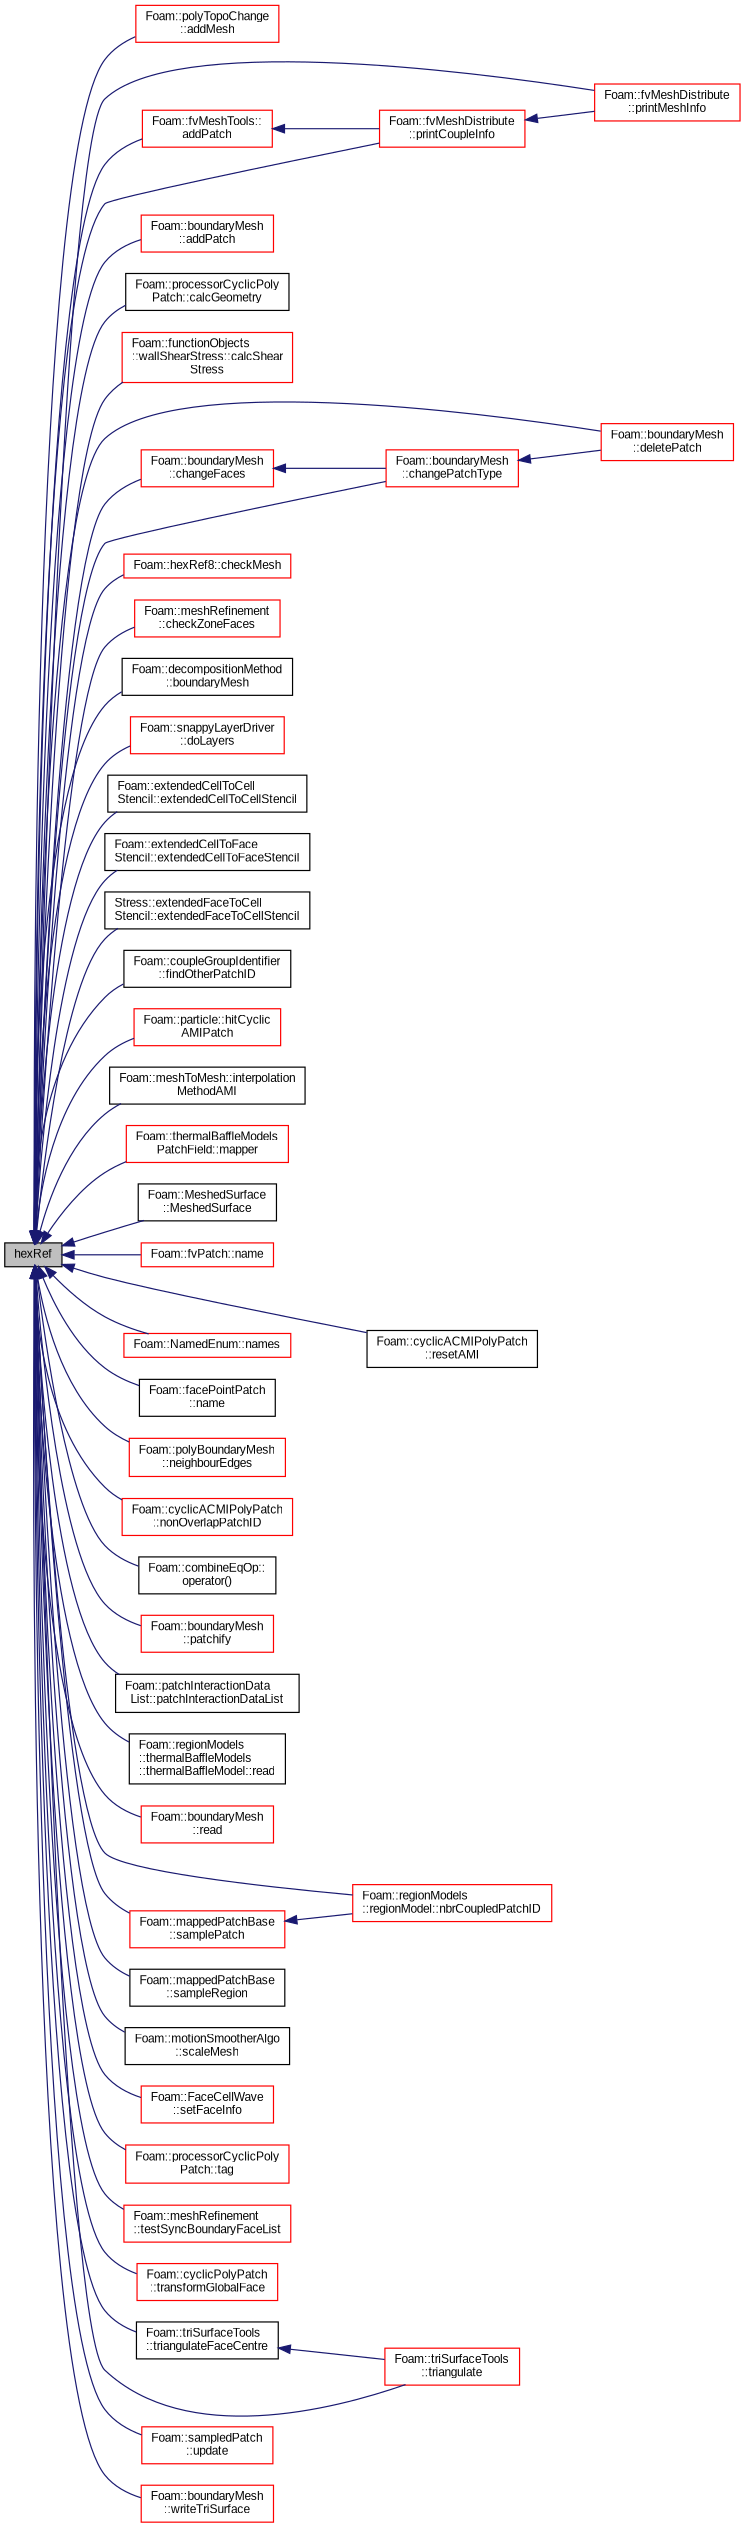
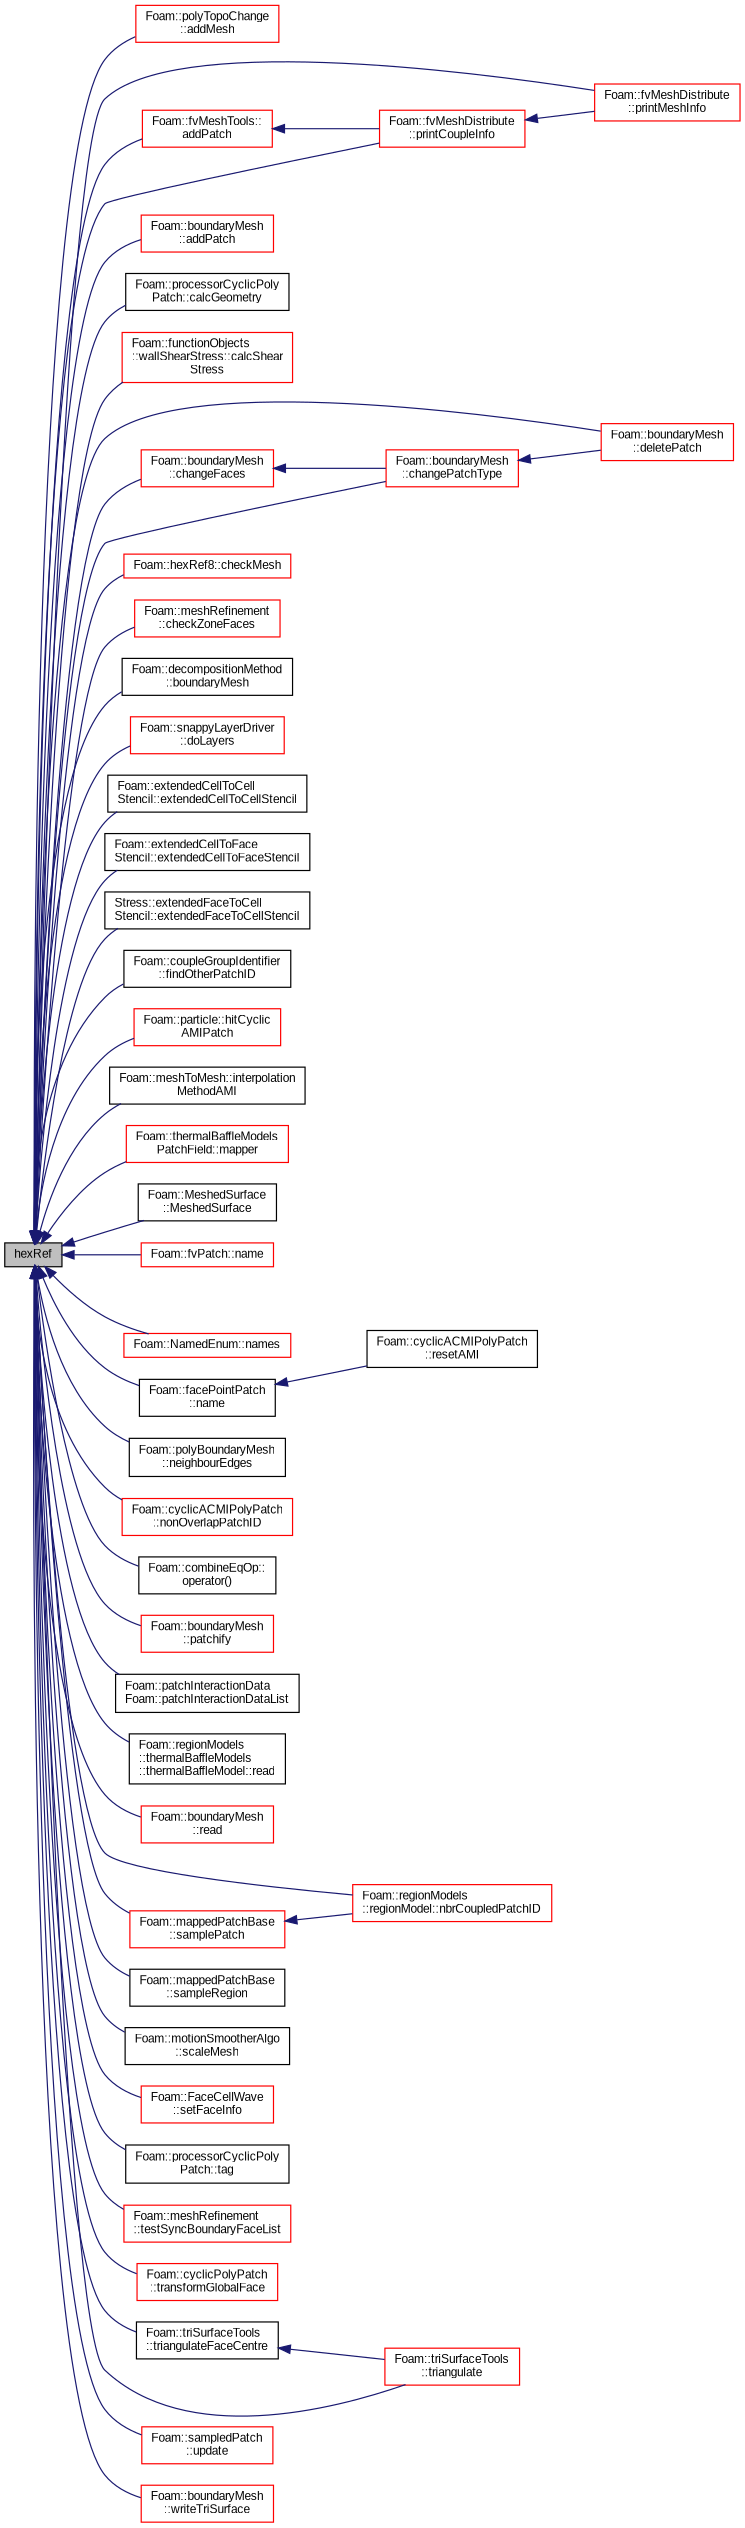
  digraph {
    fontname="Liberation Sans"
    rankdir=LR
    node [color=red fontname="Liberation Sans" fontsize=10 shape=record]
    edge [color=midnightblue dir=back fontname="Liberation Sans" fontsize=10 labelfontname=Helvetica labelfontsize=10 style=solid]
    n1 [color=black fillcolor=grey75 fontcolor=black height=0.2 label=hexRef style=filled width=0.4]
    n2 [height=0.2 label="Foam::polyTopoChange\l::addMesh" width=0.4]
    n3 [height=0.2 label="Foam::fvMeshTools::\laddPatch" width=0.4]
    n4 [height=0.2 label="Foam::fvMeshDistribute\l::printCoupleInfo" width=0.4]
    n5 [height=0.2 label="Foam::fvMeshDistribute\l::printMeshInfo" width=0.4]
    n6 [height=0.2 label="Foam::boundaryMesh\l::addPatch" width=0.4]
    n7 [color=black height=0.2 label="Foam::processorCyclicPoly\lPatch::calcGeometry" width=0.4]
    n8 [height=0.2 label="Foam::functionObjects\l::wallShearStress::calcShear\lStress" width=0.4]
    n9 [height=0.2 label="Foam::boundaryMesh\l::changeFaces" width=0.4]
    n10 [height=0.2 label="Foam::boundaryMesh\l::changePatchType" width=0.4]
    n11 [height=0.2 label="Foam::boundaryMesh\l::deletePatch" width=0.4]
    n12 [height=0.2 label="Foam::hexRef8::checkMesh" width=0.4]
    n13 [height=0.2 label="Foam::meshRefinement\l::checkZoneFaces" width=0.4]
    n14 [color=black height=0.2 label="Foam::decompositionMethod\l::boundaryMesh" width=0.4]
    n15 [height=0.2 label="Foam::snappyLayerDriver\l::doLayers" width=0.4]
    n16 [color=black height=0.2 label="Foam::extendedCellToCell\lStencil::extendedCellToCellStencil" width=0.4]
    n17 [color=black height=0.2 label="Foam::extendedCellToFace\lStencil::extendedCellToFaceStencil" width=0.4]
    n18 [color=black height=0.2 label="Stress::extendedFaceToCell\lStencil::extendedFaceToCellStencil" width=0.4]
    n19 [color=black height=0.2 label="Foam::coupleGroupIdentifier\l::findOtherPatchID" width=0.4]
    n20 [height=0.2 label="Foam::particle::hitCyclic\lAMIPatch" width=0.4]
    n21 [color=black height=0.2 label="Foam::meshToMesh::interpolation\lMethodAMI" width=0.4]
    n22 [height=0.2 label="Foam::thermalBaffleModels\lPatchField::mapper" width=0.4]
    n23 [color=black height=0.2 label="Foam::MeshedSurface\l::MeshedSurface" width=0.4]
    n24 [height=0.2 label="Foam::fvPatch::name" width=0.4]
    n25 [color=black height=0.2 label="Foam::facePointPatch\l::name" width=0.4]
    n26 [height=0.2 label="Foam::NamedEnum::names" width=0.4]
    n27 [height=0.2 label="Foam::regionModels\l::regionModel::nbrCoupledPatchID" width=0.4]
-   n28 [height=0.2 label="Foam::polyBoundaryMesh\l::neighbourEdges" width=0.4]
+   n28 [color=black height=0.2 label="Foam::polyBoundaryMesh\l::neighbourEdges" width=0.4]
    n29 [height=0.2 label="Foam::cyclicACMIPolyPatch\l::nonOverlapPatchID" width=0.4]
    n30 [color=black height=0.2 label="Foam::combineEqOp::\loperator()" width=0.4]
    n31 [height=0.2 label="Foam::boundaryMesh\l::patchify" width=0.4]
-   n32 [color=black height=0.2 label="Foam::patchInteractionData\lList::patchInteractionDataList" width=0.4]
+   n32 [color=black height=0.2 label="Foam::patchInteractionData\lFoam::patchInteractionDataList" width=0.4]
    n33 [color=black height=0.2 label="Foam::regionModels\l::thermalBaffleModels\l::thermalBaffleModel::read" width=0.4]
    n34 [height=0.2 label="Foam::boundaryMesh\l::read" width=0.4]
    n35 [color=black height=0.2 label="Foam::cyclicACMIPolyPatch\l::resetAMI" width=0.4]
    n36 [height=0.2 label="Foam::mappedPatchBase\l::samplePatch" width=0.4]
    n37 [color=black height=0.2 label="Foam::mappedPatchBase\l::sampleRegion" width=0.4]
    n38 [color=black height=0.2 label="Foam::motionSmootherAlgo\l::scaleMesh" width=0.4]
    n39 [height=0.2 label="Foam::FaceCellWave\l::setFaceInfo" width=0.4]
-   n40 [height=0.2 label="Foam::processorCyclicPoly\lPatch::tag" width=0.4]
+   n40 [color=black height=0.2 label="Foam::processorCyclicPoly\lPatch::tag" width=0.4]
    n41 [height=0.2 label="Foam::meshRefinement\l::testSyncBoundaryFaceList" width=0.4]
    n42 [height=0.2 label="Foam::cyclicPolyPatch\l::transformGlobalFace" width=0.4]
    n43 [height=0.2 label="Foam::triSurfaceTools\l::triangulate" width=0.4]
    n44 [color=black height=0.2 label="Foam::triSurfaceTools\l::triangulateFaceCentre" width=0.4]
    n45 [height=0.2 label="Foam::sampledPatch\l::update" width=0.4]
    n46 [height=0.2 label="Foam::boundaryMesh\l::writeTriSurface" width=0.4]
    n1 -> n2
    n1 -> n3
    n1 -> n4
    n1 -> n5
    n1 -> n6
    n1 -> n7
    n1 -> n8
    n1 -> n9
    n1 -> n10
    n1 -> n11
    n1 -> n12
    n1 -> n13
    n1 -> n14
    n1 -> n15
    n1 -> n16
    n1 -> n17
    n1 -> n18
    n1 -> n19
    n1 -> n20
    n1 -> n21
    n1 -> n22
    n1 -> n23
    n1 -> n24
    n1 -> n25
    n1 -> n26
    n1 -> n27
    n1 -> n28
    n1 -> n29
    n1 -> n30
    n1 -> n31
    n1 -> n32
    n1 -> n33
    n1 -> n34
-   n1 -> n35
+   n25 -> n35
    n1 -> n36
    n1 -> n37
    n1 -> n38
    n1 -> n39
    n1 -> n40
    n1 -> n41
    n1 -> n42
    n1 -> n43
    n1 -> n44
    n1 -> n45
    n1 -> n46
    n3 -> n4
    n4 -> n5
    n9 -> n10
    n10 -> n11
    n36 -> n27
    n44 -> n43
  }
